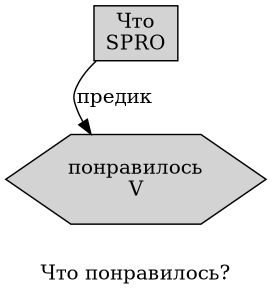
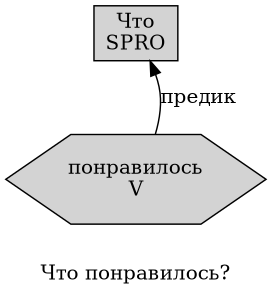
  digraph {
    label="Что понравилось?"
    node [fillcolor=lightgray penwidth=1 style=filled]
    n1 [label="Что\nSPRO" shape=box]
    n2 [label="понравилось\nV" shape=hexagon]
-   n1 -> n2 [label="предик"]
+   n2 -> n1 [label="предик"]
  }
